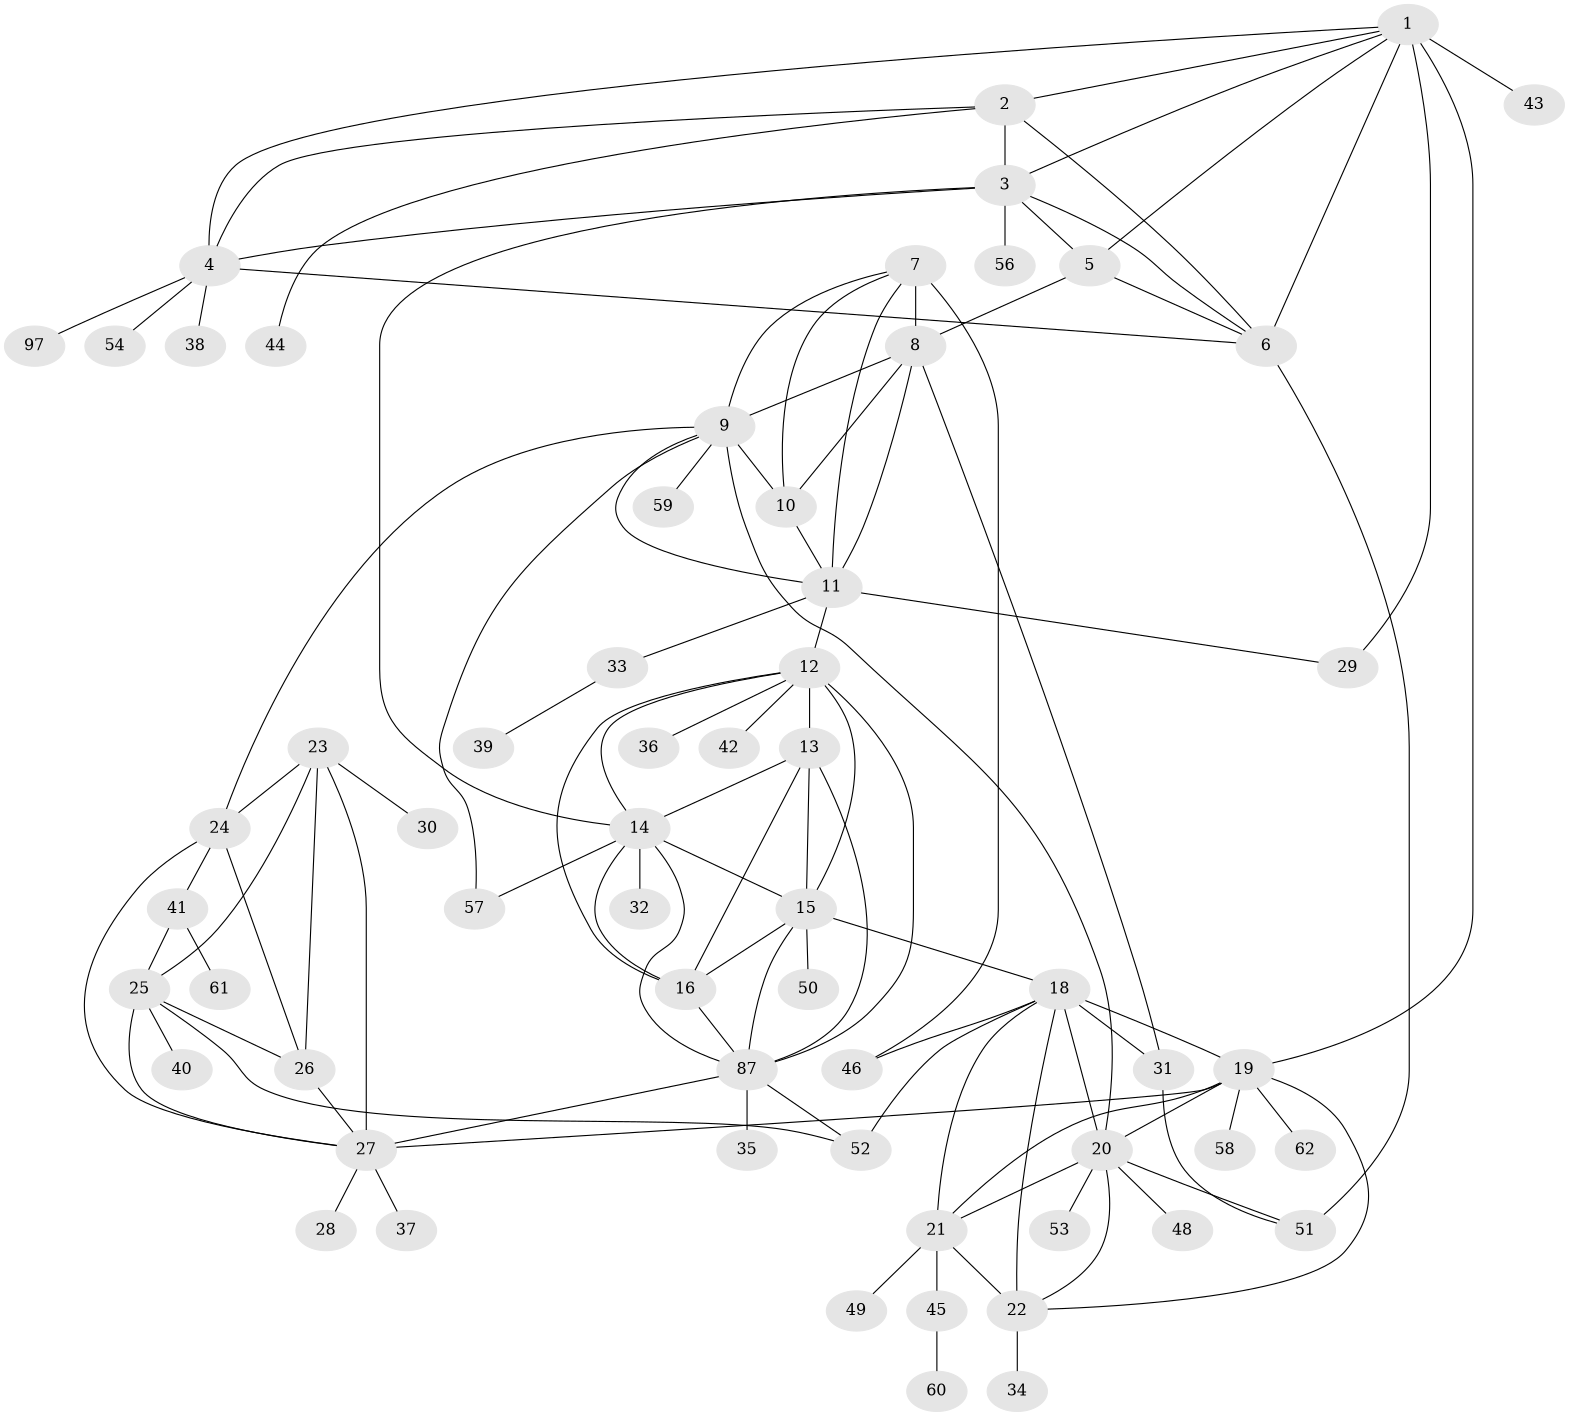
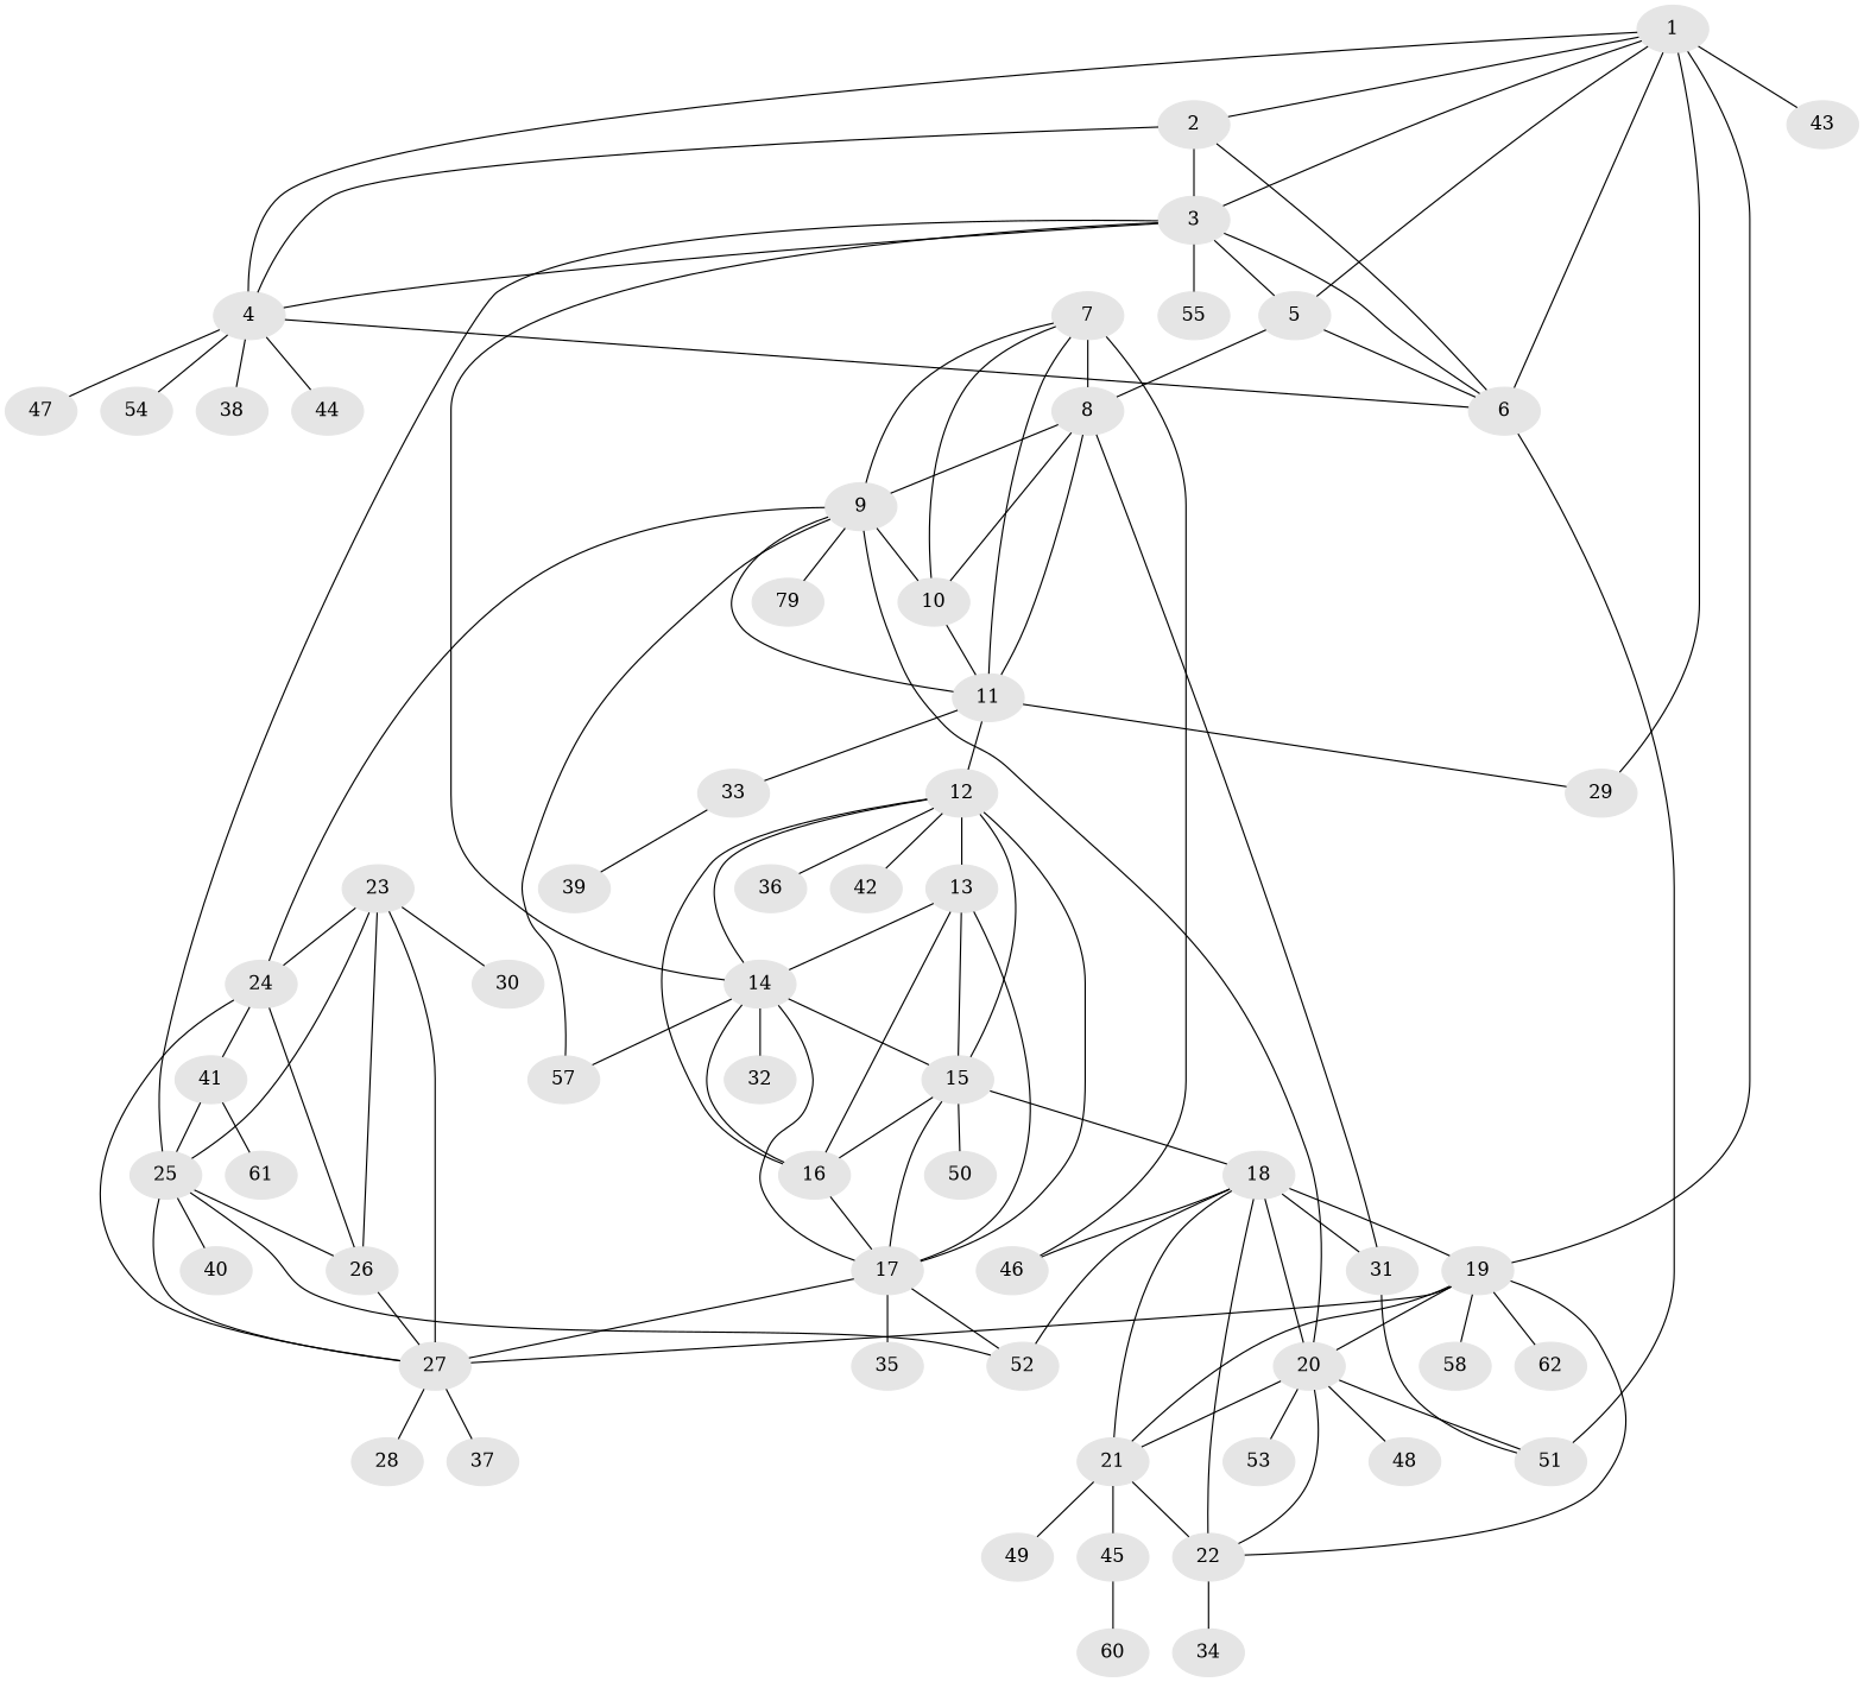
  graph {
    node [color=gray90 style=filled]
    edge [weight=1.0]
    1
    2
    3
    4
    5
    6
    19
    29
    43
    44
    14
    25
-   56
+   56 [label=55]
    38
-   47 [label=97]
+   47
    54
    8
    51
    20
    27
    21
    22
    58
    62
    57
    15
    16
-   17 [label=87]
+   17
    32
    52
    26
    40
    9
    10
    11
    31
    7
    46
    24
-   59
+   59 [label=79]
    12
    33
    48
    53
    41
    13
    36
    42
    39
    18
    50
    35
    28
    37
    45
    49
    34
    60
    23
    30
    61
    1 -- 2
    1 -- 3
    1 -- 4
    1 -- 5
    1 -- 6
    1 -- 19
    1 -- 29 [weight=3.0]
    1 -- 43
    2 -- 3
    2 -- 4
    2 -- 6
-   2 -- 44
+   4 -- 44
    3 -- 4
    3 -- 5
    3 -- 6
    3 -- 14
+   3 -- 25
    3 -- 56
    4 -- 6
    4 -- 38
    4 -- 47 [weight=2.0]
    4 -- 54
    5 -- 6
    5 -- 8
    6 -- 51 [weight=3.0]
    19 -- 20
    19 -- 27
    19 -- 21
    19 -- 22
    19 -- 58
    19 -- 62
    14 -- 57
    14 -- 15
    14 -- 16
    14 -- 17
    14 -- 32 [weight=3.0]
    25 -- 27
    25 -- 52
    25 -- 26
    25 -- 40
    8 -- 9
    8 -- 10
    8 -- 11
    8 -- 31 [weight=2.0]
    20 -- 51
    20 -- 21
    20 -- 22
    20 -- 48
    20 -- 53
    27 -- 28
    27 -- 37
    21 -- 22
    21 -- 45
    21 -- 49
    22 -- 34
    15 -- 16
    15 -- 17
    15 -- 18
    15 -- 50 [weight=2.0]
    16 -- 17
    17 -- 27
    17 -- 52
    17 -- 35 [weight=3.0]
    26 -- 27
    9 -- 20
    9 -- 57
    9 -- 10
    9 -- 11
    9 -- 24
    9 -- 59
    10 -- 11
    11 -- 29
    11 -- 12
    11 -- 33
    31 -- 51
    7 -- 8 [weight=2.0]
    7 -- 9 [weight=2.0]
    7 -- 10 [weight=3.0]
    7 -- 11 [weight=2.0]
    7 -- 46 [weight=7.0]
    24 -- 27
    24 -- 26
    24 -- 41
    12 -- 14
    12 -- 15
    12 -- 16
    12 -- 17
    12 -- 13 [weight=3.0]
    12 -- 36
    12 -- 42
    33 -- 39
    41 -- 25
    41 -- 61
    13 -- 14
    13 -- 15
    13 -- 16
    13 -- 17
    18 -- 19 [weight=2.0]
    18 -- 20 [weight=2.0]
    18 -- 21 [weight=2.0]
    18 -- 22 [weight=2.0]
    18 -- 52 [weight=2.0]
    18 -- 31
    18 -- 46
    45 -- 60
    23 -- 25 [weight=2.0]
    23 -- 27 [weight=2.0]
    23 -- 26 [weight=2.0]
    23 -- 24 [weight=2.0]
    23 -- 30 [weight=3.0]
  }
